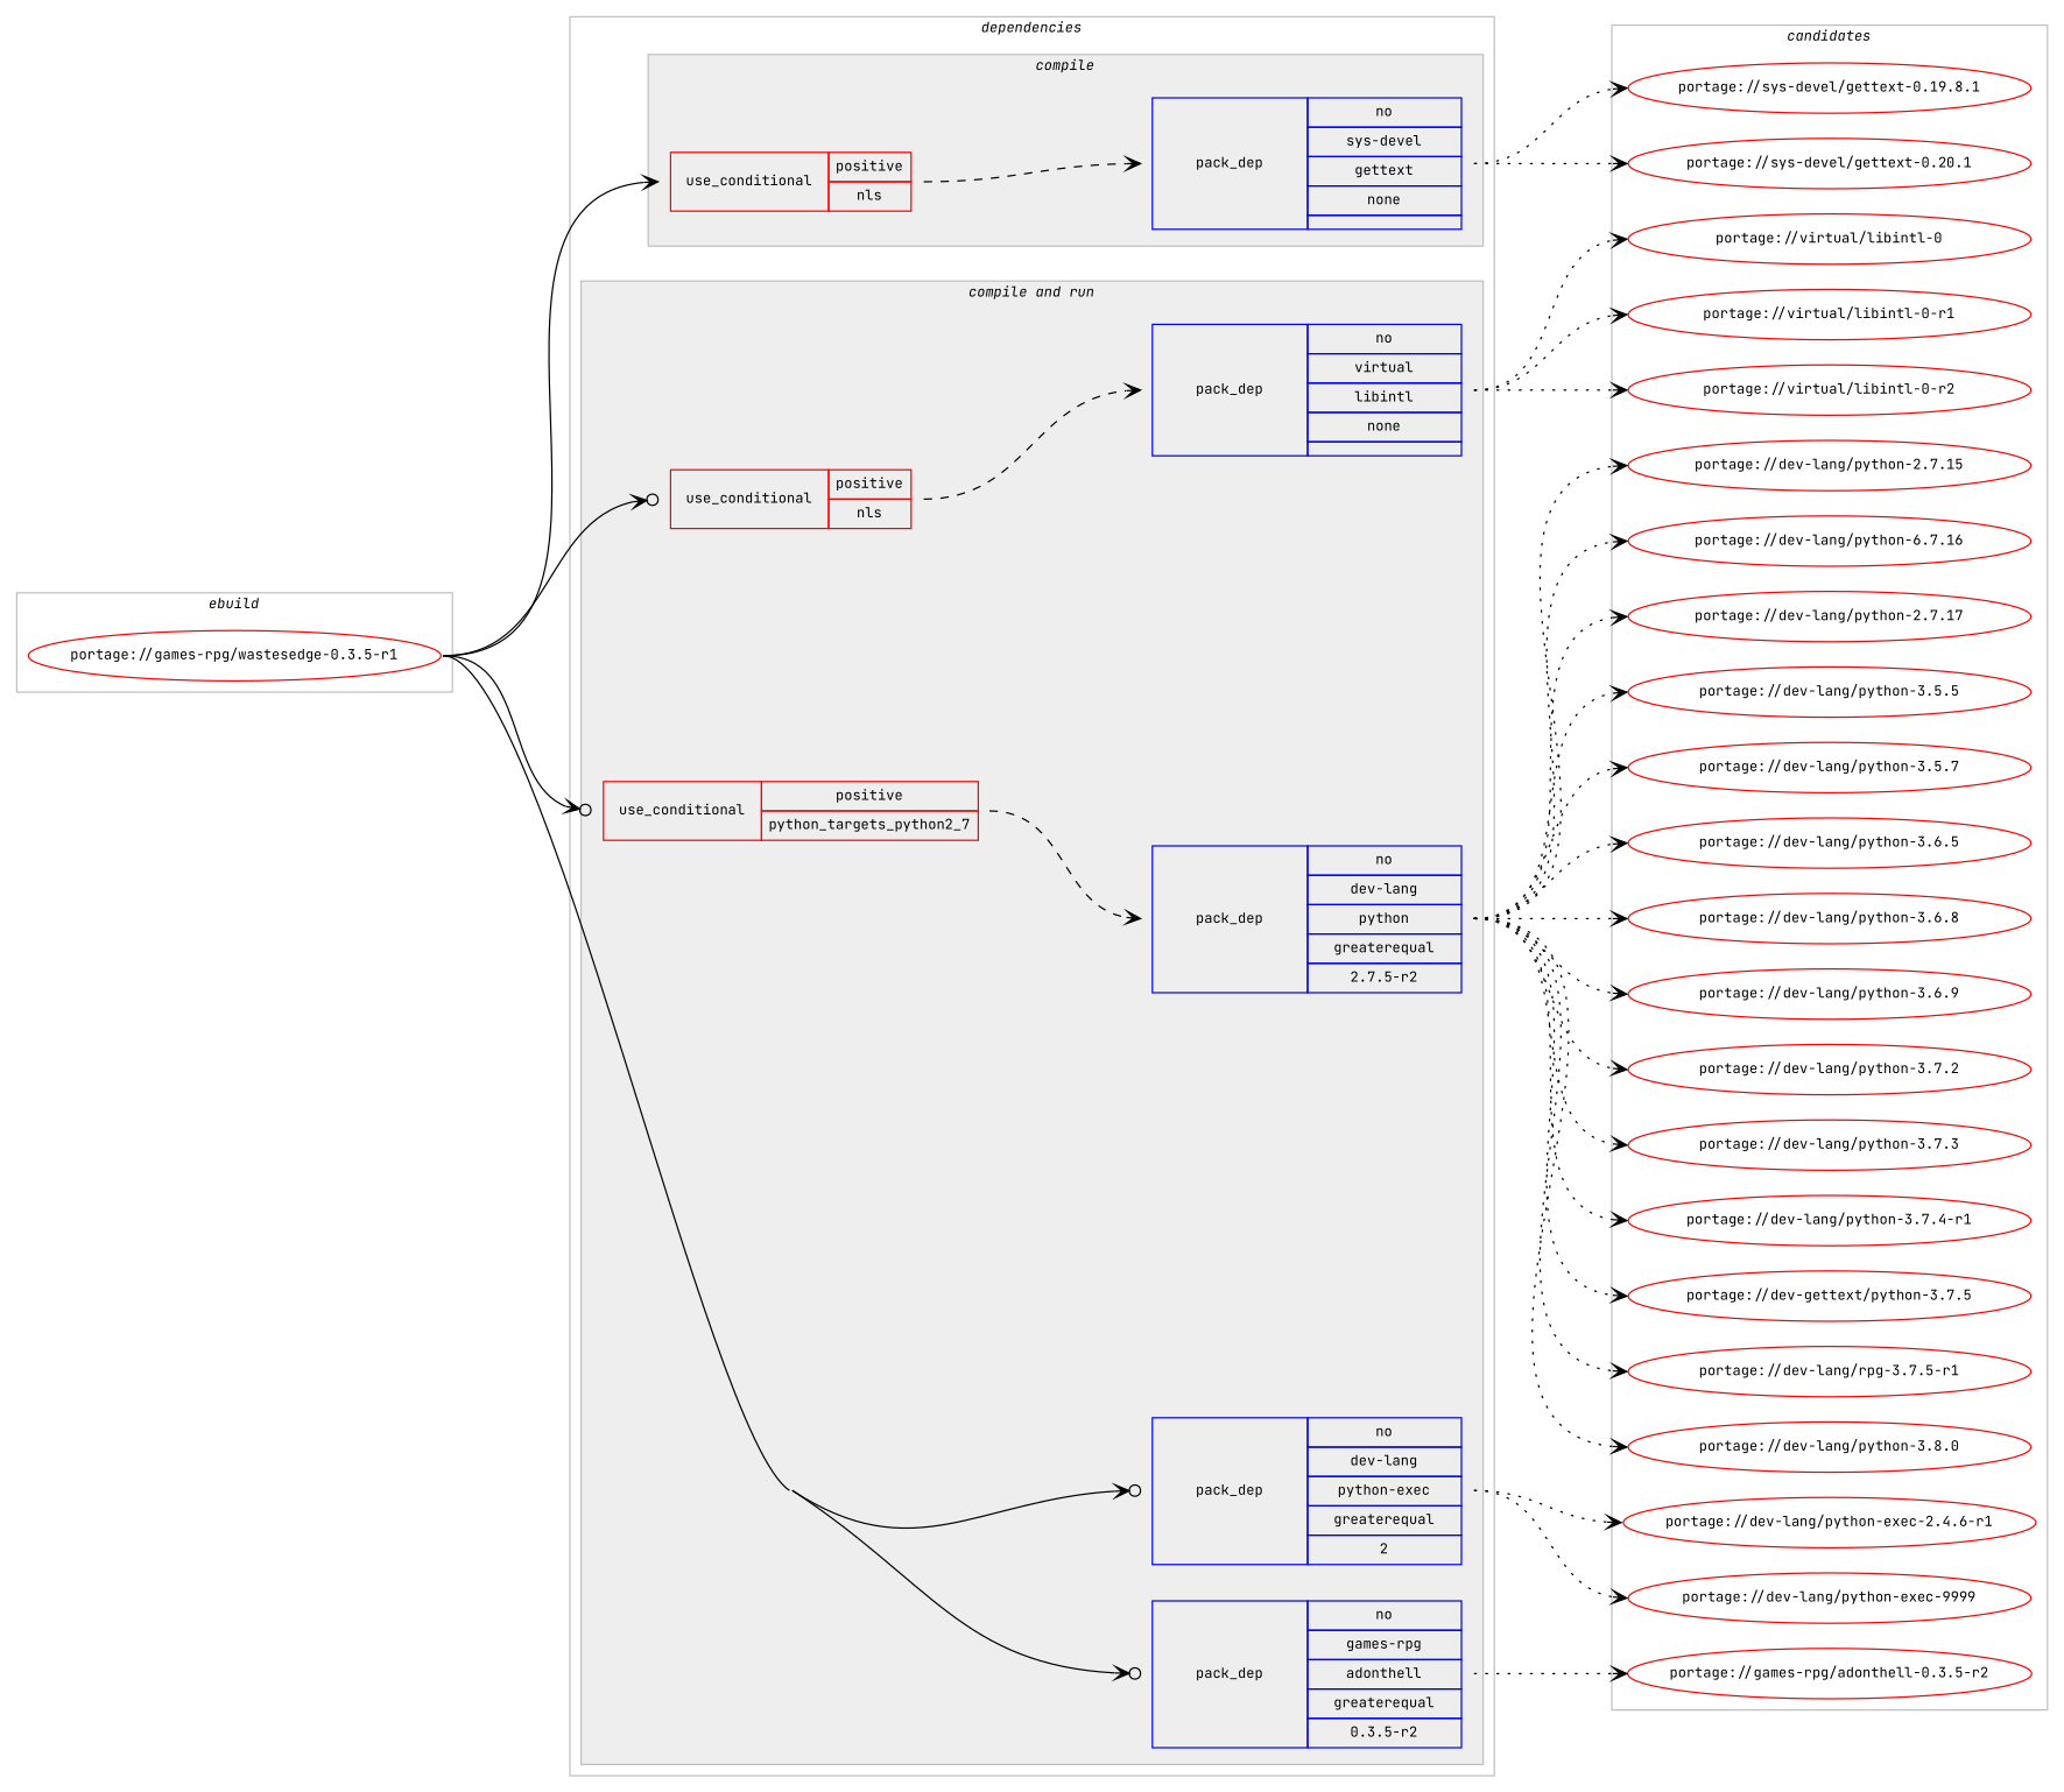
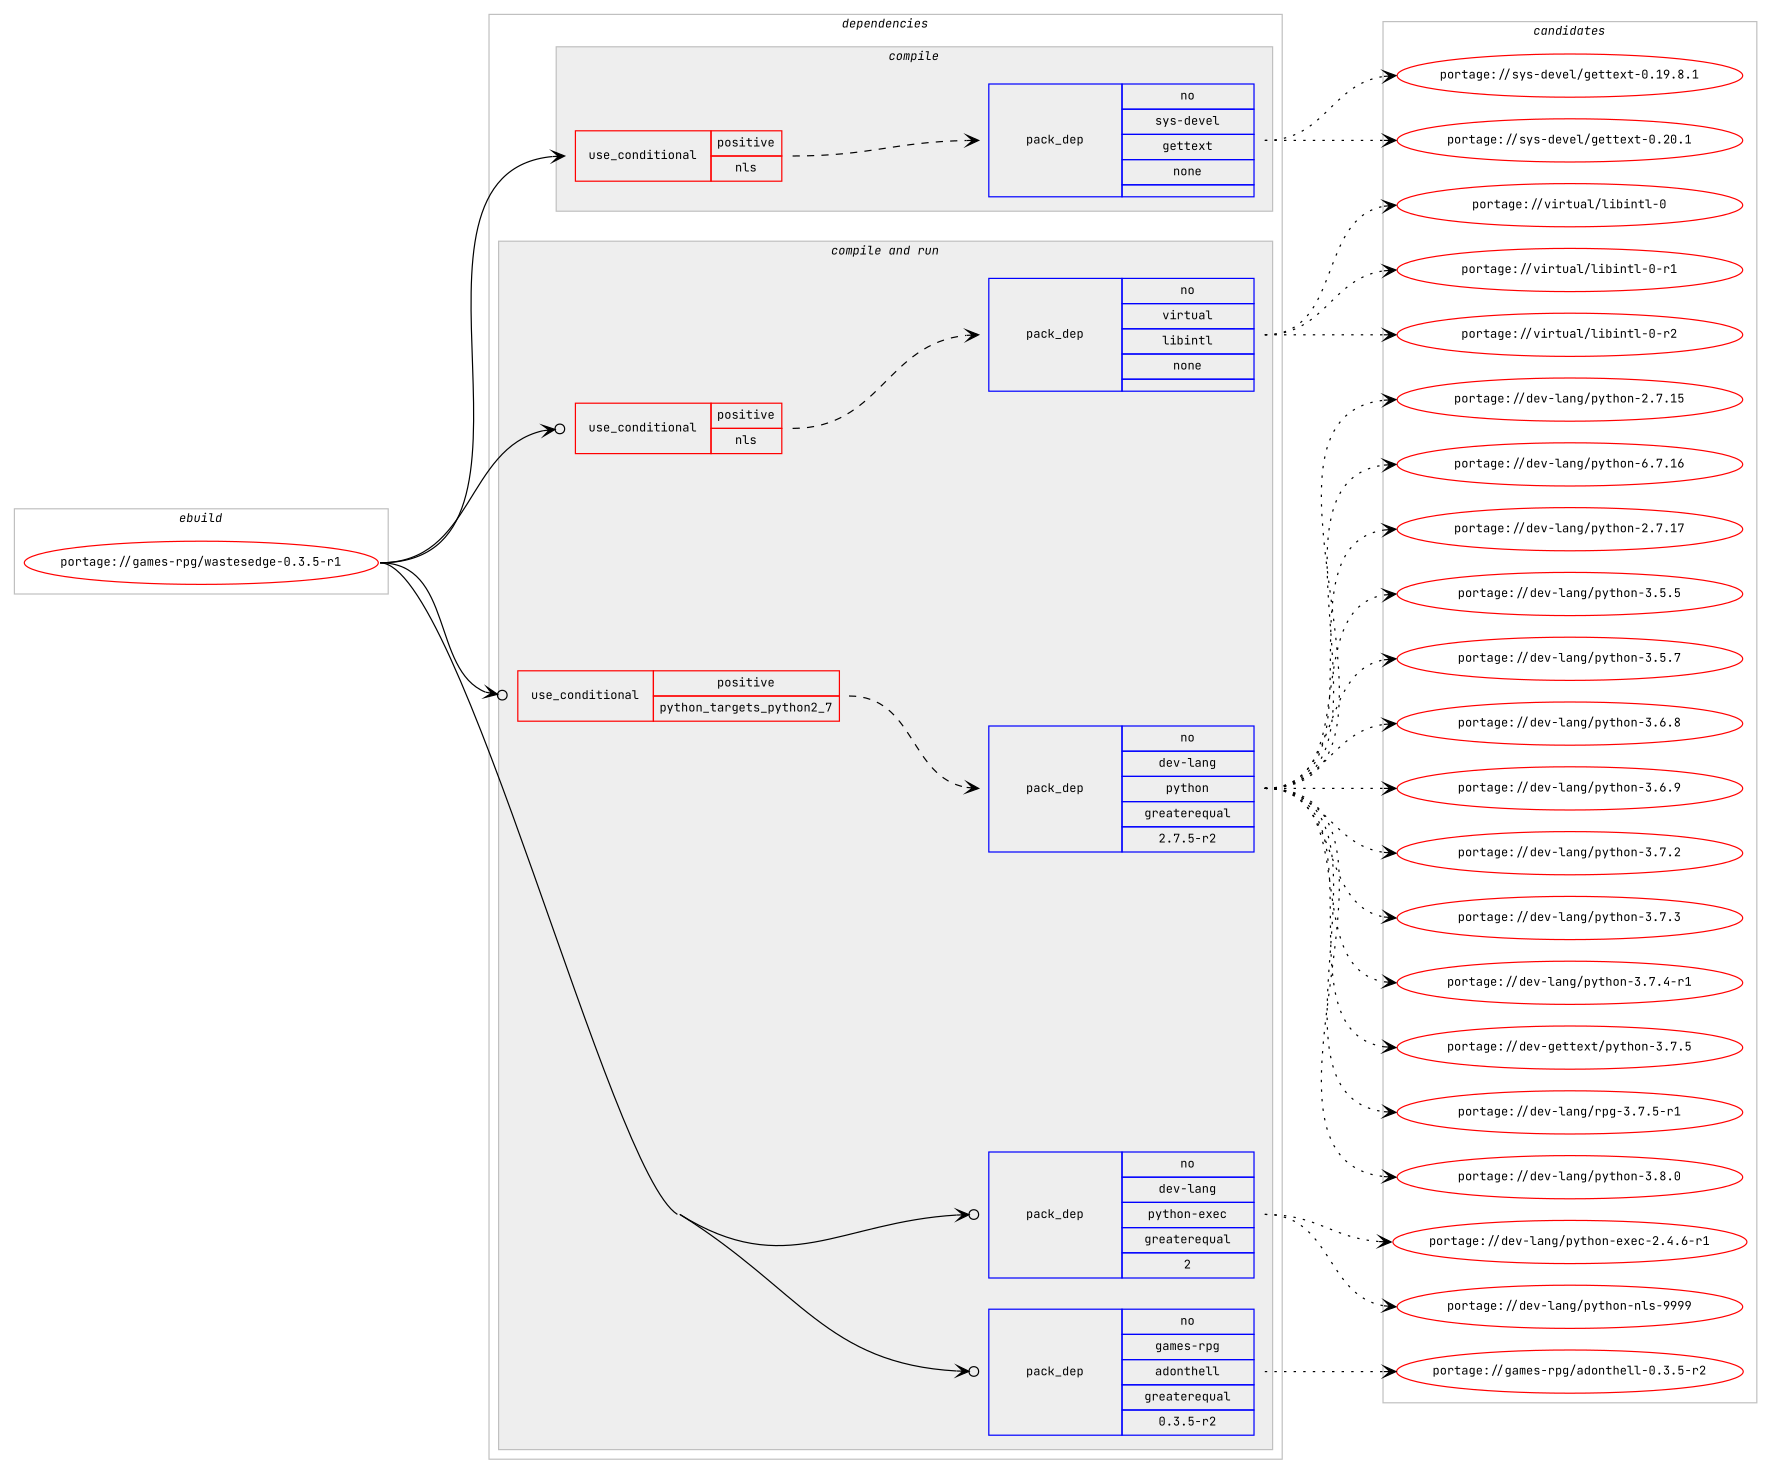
  digraph {
    compound=true
    concentrate=true
    fontname="JetBrains Mono"
    fontsize=10
    newrank=true
    rankdir=LR
    ranksep=1.5
    node [color=red fontname="JetBrains Mono" fontsize=10]
    edge [arrowhead=vee fontname="JetBrains Mono" headport=w style=dotted tailport=e weight=100]
    n1 [label="portage://games-rpg/wastesedge-0.3.5-r1" width=4]
    n2 [color=blue label=<<TABLE BORDER="0" CELLBORDER="1" CELLSPACING="0" CELLPADDING="4" WIDTH="220"><TR><TD ROWSPAN="6" CELLPADDING="30">pack_dep</TD></TR><TR><TD WIDTH="110">no</TD></TR><TR><TD>sys-devel</TD></TR><TR><TD>gettext</TD></TR><TR><TD>none</TD></TR><TR><TD></TD></TR></TABLE>> shape=none]
    n3 [label=<<TABLE BORDER="0" CELLBORDER="1" CELLSPACING="0" CELLPADDING="4"><TR><TD ROWSPAN="3" CELLPADDING="10">use_conditional</TD></TR><TR><TD>positive</TD></TR><TR><TD>nls</TD></TR></TABLE>> shape=none]
    n4 [color=blue label=<<TABLE BORDER="0" CELLBORDER="1" CELLSPACING="0" CELLPADDING="4" WIDTH="220"><TR><TD ROWSPAN="6" CELLPADDING="30">pack_dep</TD></TR><TR><TD WIDTH="110">no</TD></TR><TR><TD>virtual</TD></TR><TR><TD>libintl</TD></TR><TR><TD>none</TD></TR><TR><TD></TD></TR></TABLE>> shape=none]
    n5 [label=<<TABLE BORDER="0" CELLBORDER="1" CELLSPACING="0" CELLPADDING="4"><TR><TD ROWSPAN="3" CELLPADDING="10">use_conditional</TD></TR><TR><TD>positive</TD></TR><TR><TD>nls</TD></TR></TABLE>> shape=none]
    n6 [color=blue label=<<TABLE BORDER="0" CELLBORDER="1" CELLSPACING="0" CELLPADDING="4" WIDTH="220"><TR><TD ROWSPAN="6" CELLPADDING="30">pack_dep</TD></TR><TR><TD WIDTH="110">no</TD></TR><TR><TD>dev-lang</TD></TR><TR><TD>python</TD></TR><TR><TD>greaterequal</TD></TR><TR><TD>2.7.5-r2</TD></TR></TABLE>> shape=none]
    n7 [label=<<TABLE BORDER="0" CELLBORDER="1" CELLSPACING="0" CELLPADDING="4"><TR><TD ROWSPAN="3" CELLPADDING="10">use_conditional</TD></TR><TR><TD>positive</TD></TR><TR><TD>python_targets_python2_7</TD></TR></TABLE>> shape=none]
    n8 [color=blue label=<<TABLE BORDER="0" CELLBORDER="1" CELLSPACING="0" CELLPADDING="4" WIDTH="220"><TR><TD ROWSPAN="6" CELLPADDING="30">pack_dep</TD></TR><TR><TD WIDTH="110">no</TD></TR><TR><TD>dev-lang</TD></TR><TR><TD>python-exec</TD></TR><TR><TD>greaterequal</TD></TR><TR><TD>2</TD></TR></TABLE>> shape=none]
    n9 [color=blue label=<<TABLE BORDER="0" CELLBORDER="1" CELLSPACING="0" CELLPADDING="4" WIDTH="220"><TR><TD ROWSPAN="6" CELLPADDING="30">pack_dep</TD></TR><TR><TD WIDTH="110">no</TD></TR><TR><TD>games-rpg</TD></TR><TR><TD>adonthell</TD></TR><TR><TD>greaterequal</TD></TR><TR><TD>0.3.5-r2</TD></TR></TABLE>> shape=none]
    n10 [label="portage://sys-devel/gettext-0.19.8.1" width=4]
    n11 [label="portage://sys-devel/gettext-0.20.1" width=4]
    n12 [label="portage://virtual/libintl-0" width=4]
    n13 [label="portage://virtual/libintl-0-r1" width=4]
    n14 [label="portage://virtual/libintl-0-r2" width=4]
    n15 [label="portage://dev-lang/python-2.7.15" width=4]
    n16 [label="portage://dev-lang/python-6.7.16" width=4]
    n17 [label="portage://dev-lang/python-2.7.17" width=4]
    n18 [label="portage://dev-lang/python-3.5.5" width=4]
    n19 [label="portage://dev-lang/python-3.5.7" width=4]
-   n20 [label="portage://dev-lang/python-3.6.5" width=4]
    n21 [label="portage://dev-lang/python-3.6.8" width=4]
    n22 [label="portage://dev-lang/python-3.6.9" width=4]
    n23 [label="portage://dev-lang/python-3.7.2" width=4]
    n24 [label="portage://dev-lang/python-3.7.3" width=4]
    n25 [label="portage://dev-lang/python-3.7.4-r1" width=4]
    n26 [label="portage://dev-gettext/python-3.7.5" width=4]
    n27 [label="portage://dev-lang/rpg-3.7.5-r1" width=4]
    n28 [label="portage://dev-lang/python-3.8.0" width=4]
    n29 [label="portage://dev-lang/python-exec-2.4.6-r1" width=4]
-   n30 [label="portage://dev-lang/python-exec-9999" width=4]
+   n30 [label="portage://dev-lang/python-nls-9999" width=4]
    n31 [label="portage://games-rpg/adonthell-0.3.5-r2" width=4]
    subgraph cluster_1 {
      color=gray
      label=<<i>ebuild</i>>
      rank=same
      n1
    }
    subgraph cluster_2 {
      color=gray
      label=<<i>dependencies</i>>
      subgraph cluster_3 {
        color=gray
        fillcolor="#eeeeee"
        label=<<i>compile</i>>
        style=filled
        subgraph sub_4 {
          color=gray
          fillcolor="#eeeeee"
          label=<<i>compile</i>>
          style=filled
          n3
          subgraph sub_5 {
            color=gray
            fillcolor="#eeeeee"
            label=<<i>compile</i>>
            style=filled
            n2
          }
        }
      }
      subgraph cluster_6 {
        color=gray
        fillcolor="#eeeeee"
        label=<<i>compile and run</i>>
        style=filled
        subgraph sub_7 {
          color=gray
          fillcolor="#eeeeee"
          label=<<i>compile and run</i>>
          style=filled
          n5
          subgraph sub_8 {
            color=gray
            fillcolor="#eeeeee"
            label=<<i>compile and run</i>>
            style=filled
            n4
          }
        }
        subgraph sub_9 {
          color=gray
          fillcolor="#eeeeee"
          label=<<i>compile and run</i>>
          style=filled
          n7
          subgraph sub_10 {
            color=gray
            fillcolor="#eeeeee"
            label=<<i>compile and run</i>>
            style=filled
            n6
          }
        }
        subgraph sub_11 {
          color=gray
          fillcolor="#eeeeee"
          label=<<i>compile and run</i>>
          style=filled
          n8
        }
        subgraph sub_12 {
          color=gray
          fillcolor="#eeeeee"
          label=<<i>compile and run</i>>
          style=filled
          n9
        }
      }
      subgraph cluster_13 {
        color=gray
        fillcolor="#eeeeee"
        label=<<i>run</i>>
        style=filled
      }
    }
    subgraph cluster_14 {
      color=gray
      label=<<i>candidates</i>>
      rank=same
      subgraph sub_15 {
        color=black
        label=<<i>candidates</i>>
        nodesep=1
        rank=same
        n10
        n11
      }
      subgraph sub_16 {
        color=black
        label=<<i>candidates</i>>
        nodesep=1
        rank=same
        n12
        n13
        n14
      }
      subgraph sub_17 {
        color=black
        label=<<i>candidates</i>>
        nodesep=1
        rank=same
        n15
        n16
        n17
        n18
        n19
-       n20
        n21
        n22
        n23
        n24
        n25
        n26
        n27
        n28
      }
      subgraph sub_18 {
        color=black
        label=<<i>candidates</i>>
        nodesep=1
        rank=same
        n29
        n30
      }
      subgraph sub_19 {
        color=black
        label=<<i>candidates</i>>
        nodesep=1
        rank=same
        n31
      }
    }
    n1 -> n3 [style=solid weight=20]
    n1 -> n5 [arrowhead=odotvee style=solid weight=20]
    n1 -> n7 [arrowhead=odotvee style=solid weight=20]
    n1 -> n8 [arrowhead=odotvee style=solid weight=20]
    n1 -> n9 [arrowhead=odotvee style=solid weight=20]
    n2 -> n10
    n2 -> n11
    n3 -> n2 [style=dashed weight=20]
    n4 -> n12
    n4 -> n13
    n4 -> n14
    n5 -> n4 [style=dashed weight=20]
    n6 -> n15
    n6 -> n16
    n6 -> n17
    n6 -> n18
    n6 -> n19
-   n6 -> n20
    n6 -> n21
    n6 -> n22
    n6 -> n23
    n6 -> n24
    n6 -> n25
    n6 -> n26
    n6 -> n27
    n6 -> n28
    n7 -> n6 [style=dashed weight=20]
    n8 -> n29
    n8 -> n30
    n9 -> n31
  }
